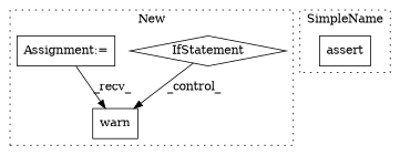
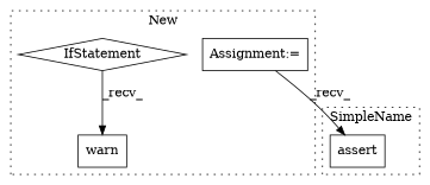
  digraph {
    node [shape=box]
    n1 [a=32 l="5,1" label=warn s="1693,1721"]
    n2 [a=25 l="4,2" label=IfStatement s="1605,1645" shape=diamond]
    n3 [a=7 l=8 label="Assignment:=" s=1479]
    n4 [a=6 l=7 label=assert s=1567]
    subgraph cluster_1 {
      label=New
      style=dotted
      n1
      n2
      n3
    }
    subgraph cluster_2 {
      label=SimpleName
      style=dotted
      n4
    }
-   n2 -> n1 [label=_control_]
-   n3 -> n1 [label=_recv_]
+   n2 -> n1 [label=_recv_]
+   n3 -> n4 [label=_recv_]
  }
